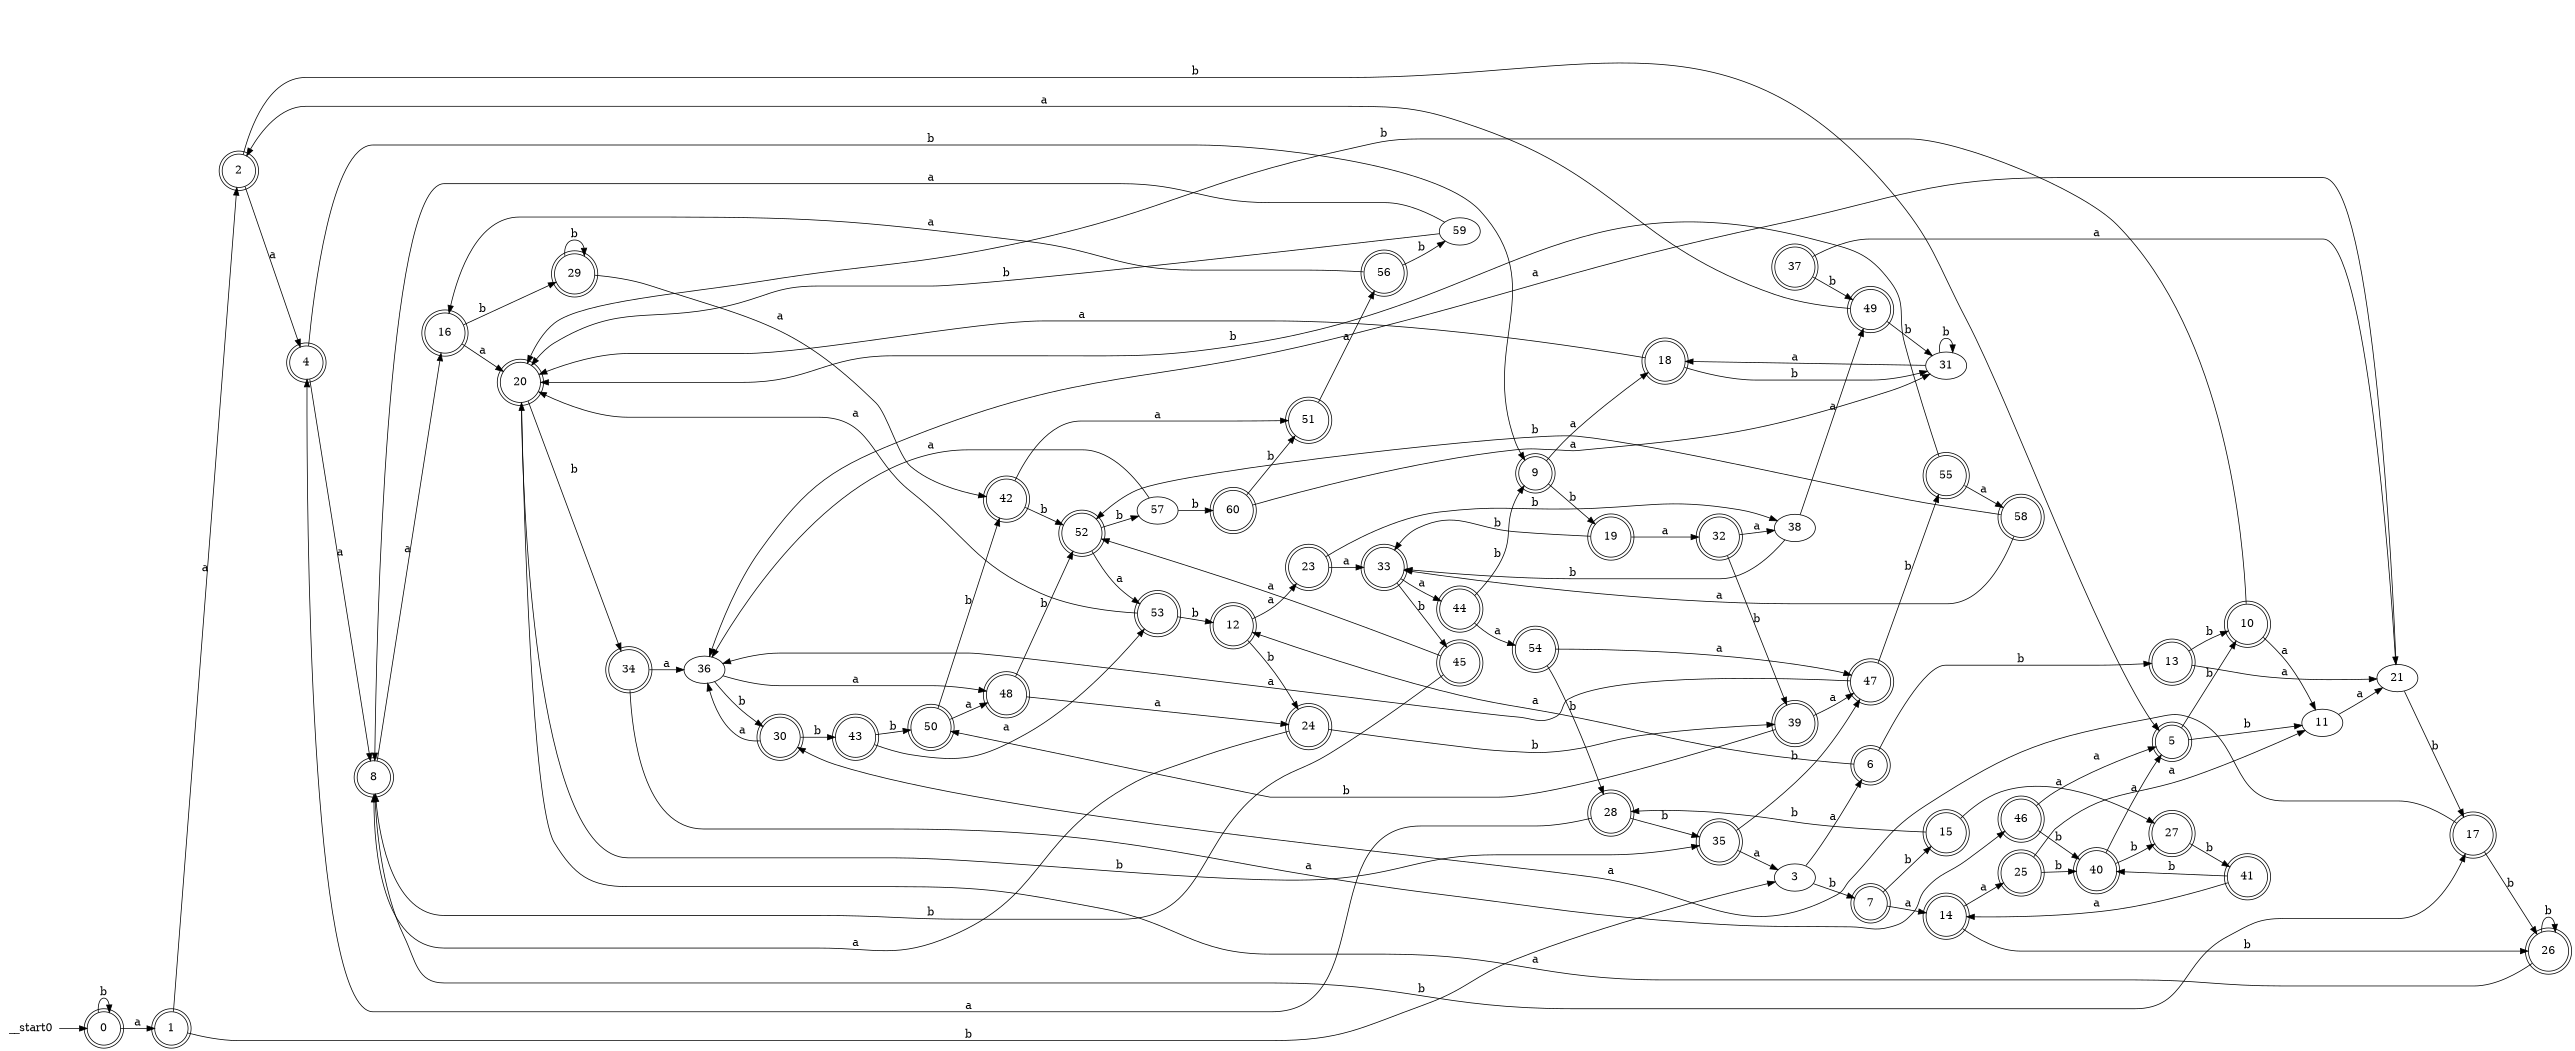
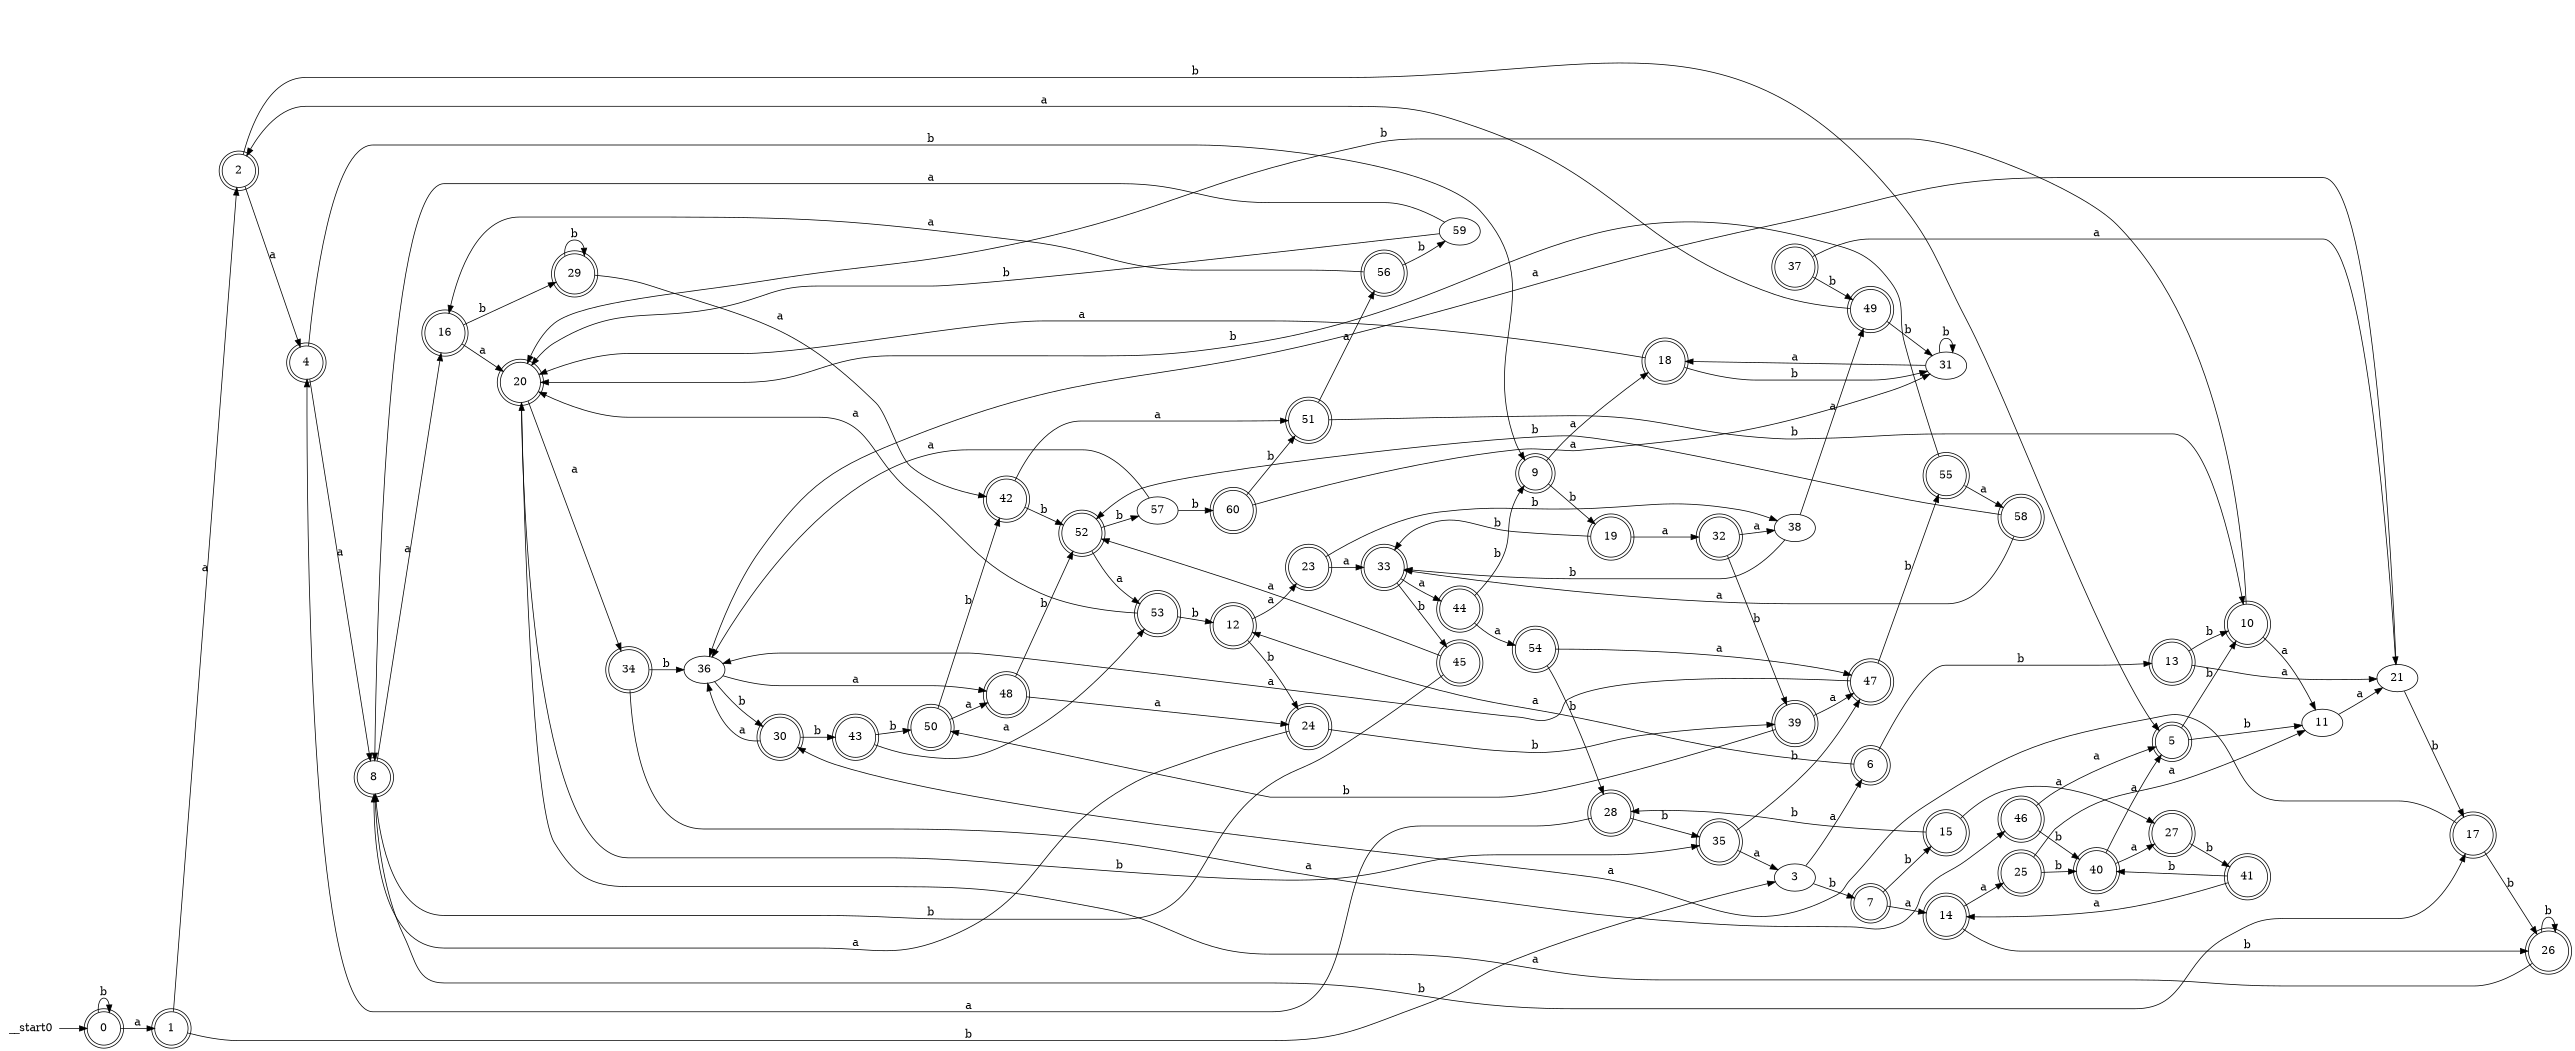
  digraph {
    rankdir=LR
    node [shape=doublecircle]
    __start0 [shape=none]
    0
    1
    2
    3 [shape=""]
    4
    5
    6
    7
    8
    9
    10
    11 [shape=""]
    12
    13
    14
    15
    16
    17
    18
    19
    20
    21 [shape=""]
    23
    24
    25
    26
    27
    28
    29
    30
    31 [shape=""]
    32
    33
    34
    35
    36 [shape=""]
    38 [shape=""]
    39
    40
    41
    42
    43
    44
    45
    46
    47
    48
    37
    49
    50
    51
    52
    53
    54
    55
    56
    57 [shape=""]
    58
    59 [shape=""]
    60
    __start0 -> 0
    0 -> 0 [label=b]
    0 -> 1 [label=a]
    1 -> 2 [label=a]
    1 -> 3 [label=b]
    2 -> 4 [label=a]
    2 -> 5 [label=b]
    3 -> 6 [label=a]
    3 -> 7 [label=b]
    4 -> 8 [label=a]
    4 -> 9 [label=b]
    5 -> 10 [label=b]
    5 -> 11 [label=b]
    6 -> 12 [label=a]
    6 -> 13 [label=b]
    7 -> 14 [label=a]
    7 -> 15 [label=b]
    8 -> 16 [label=a]
    8 -> 17 [label=b]
    9 -> 18 [label=a]
    9 -> 19 [label=b]
    10 -> 11 [label=a]
    10 -> 20 [label=b]
    11 -> 21 [label=a]
    12 -> 23 [label=a]
    12 -> 24 [label=b]
    13 -> 10 [label=b]
    13 -> 21 [label=a]
    14 -> 25 [label=a]
    14 -> 26 [label=b]
    15 -> 27 [label=a]
    15 -> 28 [label=b]
    16 -> 20 [label=a]
    16 -> 29 [label=b]
    17 -> 26 [label=b]
    17 -> 30 [label=a]
    18 -> 20 [label=a]
    18 -> 31 [label=b]
    19 -> 32 [label=a]
    19 -> 33 [label=b]
-   20 -> 34 [label=b]
+   20 -> 34 [label=a]
    20 -> 35 [label=b]
    21 -> 17 [label=b]
    21 -> 36 [label=a]
    23 -> 33 [label=a]
    23 -> 38 [label=b]
    24 -> 8 [label=a]
    24 -> 39 [label=b]
    25 -> 11 [label=a]
    25 -> 40 [label=b]
    26 -> 20 [label=a]
    26 -> 26 [label=b]
    27 -> 41 [label=b]
    28 -> 4 [label=a]
    28 -> 35 [label=b]
    29 -> 29 [label=b]
    29 -> 42 [label=a]
    30 -> 36 [label=a]
    30 -> 43 [label=b]
    31 -> 18 [label=a]
    31 -> 31 [label=b]
    32 -> 38 [label=a]
    32 -> 39 [label=b]
    33 -> 44 [label=a]
    33 -> 45 [label=b]
-   34 -> 36 [label=a]
+   34 -> 36 [label=b]
    34 -> 46 [label=a]
    35 -> 3 [label=a]
    35 -> 47 [label=b]
    36 -> 30 [label=b]
    36 -> 48 [label=a]
    38 -> 33 [label=b]
    38 -> 49 [label=a]
    39 -> 47 [label=a]
    39 -> 50 [label=b]
    40 -> 5 [label=a]
-   40 -> 27 [label=b]
+   40 -> 27 [label=a]
    41 -> 14 [label=a]
    41 -> 40 [label=b]
    42 -> 51 [label=a]
    42 -> 52 [label=b]
    43 -> 50 [label=b]
    43 -> 53 [label=a]
    44 -> 9 [label=b]
    44 -> 54 [label=a]
    45 -> 8 [label=b]
    45 -> 52 [label=a]
    46 -> 5 [label=a]
    46 -> 40 [label=b]
    47 -> 36 [label=a]
    47 -> 55 [label=b]
    48 -> 24 [label=a]
    48 -> 52 [label=b]
    37 -> 21 [label=a]
    37 -> 49 [label=b]
    49 -> 2 [label=a]
    49 -> 31 [label=b]
    50 -> 42 [label=b]
    50 -> 48 [label=a]
+   51 -> 10 [label=b]
    51 -> 56 [label=a]
    52 -> 53 [label=a]
    52 -> 57 [label=b]
    53 -> 12 [label=b]
    53 -> 20 [label=a]
    54 -> 28 [label=b]
    54 -> 47 [label=a]
    55 -> 20 [label=b]
    55 -> 58 [label=a]
    56 -> 16 [label=a]
    56 -> 59 [label=b]
    57 -> 36 [label=a]
    57 -> 60 [label=b]
    58 -> 33 [label=a]
    58 -> 52 [label=b]
    59 -> 8 [label=a]
    59 -> 20 [label=b]
    60 -> 31 [label=a]
    60 -> 51 [label=b]
  }
